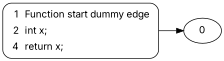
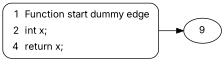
  digraph {
    rankdir=LR
    fontname=Inter
    node [fontname=Inter]
    n1 [fillcolor=white label=<<table border="0" cellborder="0" cellpadding="3" bgcolor="white"><tr><td align="right">1</td><td align="left">Function start dummy edge</td></tr><tr><td align="right">2</td><td align="left">int x;</td></tr><tr><td align="right">4</td><td align="left">return x;</td></tr></table>> penwidth=1 shape=Mrecord style="filled,bold"]
-   0
+   0 [label=9]
    n1 -> 0 [fontname=Inter]
  }
